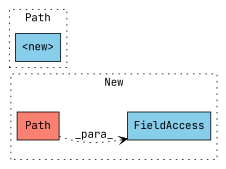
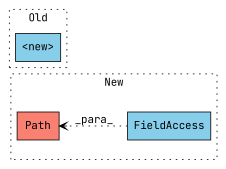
  digraph {
    rankdir=LR
    fontname="JetBrains Mono"
    node [shape=box style=filled fillcolor=skyblue color=black fontname="JetBrains Mono"]
    n1 [a=32 l="5,1" label=Path s="658,671" fillcolor=salmon]
    n2 [a=22 l=8 label=FieldAccess s=663]
    n3 [a=14 l=11 label="<new>" s=660]
    subgraph cluster_1 {
      label=New
      style=dotted
      n1
      n2
    }
    subgraph cluster_2 {
-     label=Path
+     label=Old
      style=dotted
      n3
    }
-   n1 -> n2 [label=_para_ style=dotted arrowhead=vee fontname="JetBrains Mono"]
+   n2 -> n1 [label=_para_ style=dotted arrowhead=vee fontname="JetBrains Mono"]
  }
